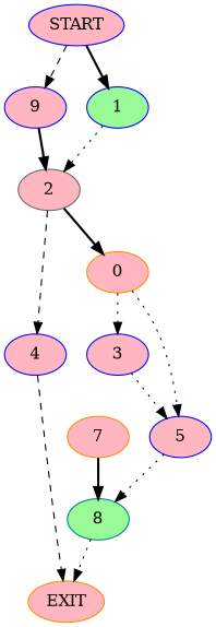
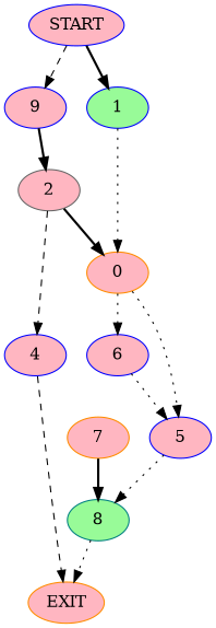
  digraph {
    node [color=blue fillcolor=lightpink style=filled]
    edge [style=dotted]
    n1 [label=START]
    1 [fillcolor=palegreen]
    9
    2 [color=gray40]
    n5 [color=darkorange label=EXIT]
    n6 [color=darkorange label=0]
    4
    5
-   6 [label=3]
+   6
    8 [color=teal fillcolor=palegreen]
    7 [color=darkorange]
    n1 -> 1 [style=bold]
    n1 -> 9 [style=dashed]
-   1 -> 2
+   1 -> n6
    9 -> 2 [style=bold]
    2 -> n6 [style=bold]
    2 -> 4 [style=dashed]
    n6 -> 5
    n6 -> 6
    4 -> n5 [style=dashed]
    5 -> 8
    6 -> 5
    8 -> n5
    7 -> 8 [style=bold]
  }
